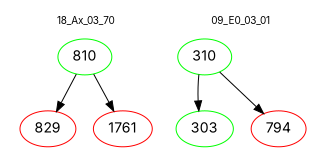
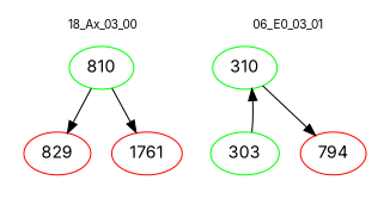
  digraph {
    fontname=Inter
    node [color=green fontname=Inter]
    edge [color=black fontname=Inter]
    n1 [label=810]
    n2 [color=red label=829]
    n3 [color=red label=1761]
    n4 [label=310]
    n5 [label=303]
    n6 [color=red label=794]
    subgraph cluster_1 {
      color=white
      fontsize=10
-     label="18_Ax_03_70"
+     label="18_Ax_03_00"
      n1
      n2
      n3
    }
    subgraph cluster_2 {
      color=white
      fontsize=10
-     label="09_E0_03_01"
+     label="06_E0_03_01"
      n4
      n5
      n6
    }
    n1 -> n2
    n1 -> n3
-   n4 -> n5
+   n5 -> n4
    n4 -> n6
  }
